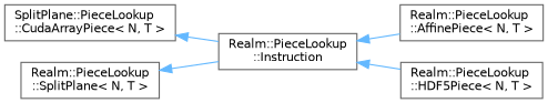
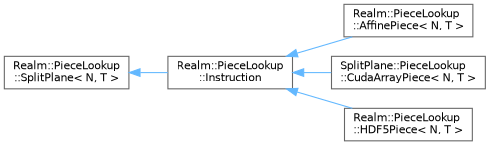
  digraph {
    rankdir=LR
    node [color=grey40 fillcolor=white fontname=Helvetica fontsize=10 shape=box style=filled]
    edge [color=steelblue1 dir=back fontname=Helvetica fontsize=10 labelfontname=Helvetica labelfontsize=10 style=solid]
    n1 [height=0.2 label="Realm::PieceLookup\l::Instruction" width=0.4]
    n2 [height=0.2 label="Realm::PieceLookup\l::AffinePiece\< N, T \>" width=0.4]
    n3 [height=0.2 label="SplitPlane::PieceLookup\l::CudaArrayPiece\< N, T \>" width=0.4]
    n4 [height=0.2 label="Realm::PieceLookup\l::HDF5Piece\< N, T \>" width=0.4]
    n5 [height=0.2 label="Realm::PieceLookup\l::SplitPlane\< N, T \>" width=0.4]
    n1 -> n2
-   n3 -> n1
+   n1 -> n3
    n1 -> n4
    n5 -> n1
  }
